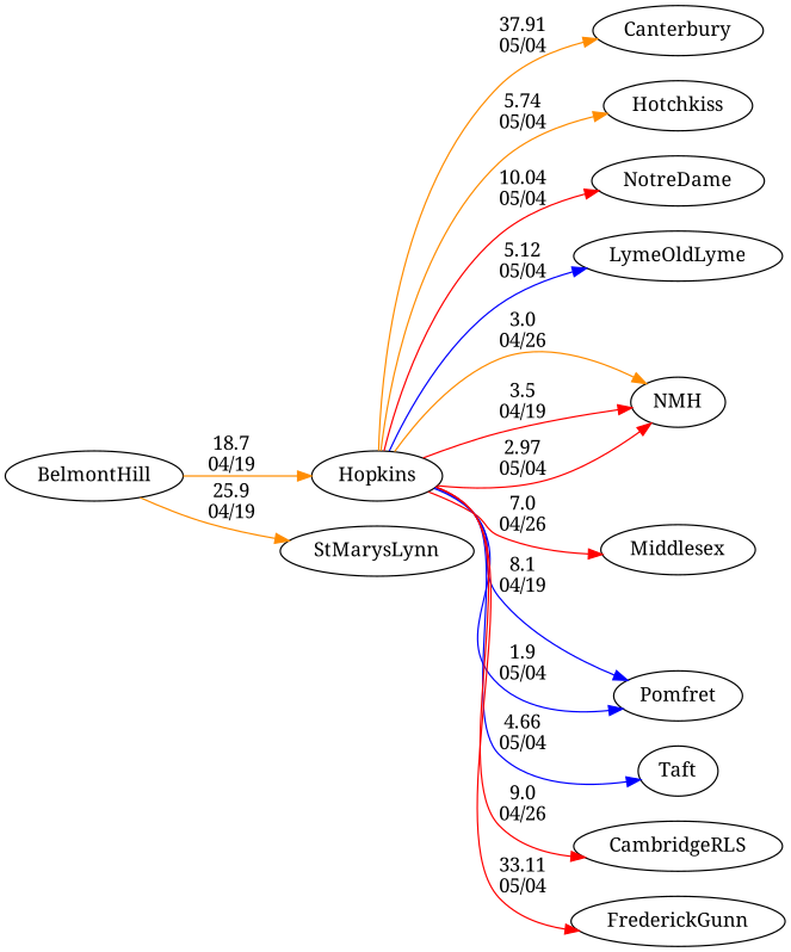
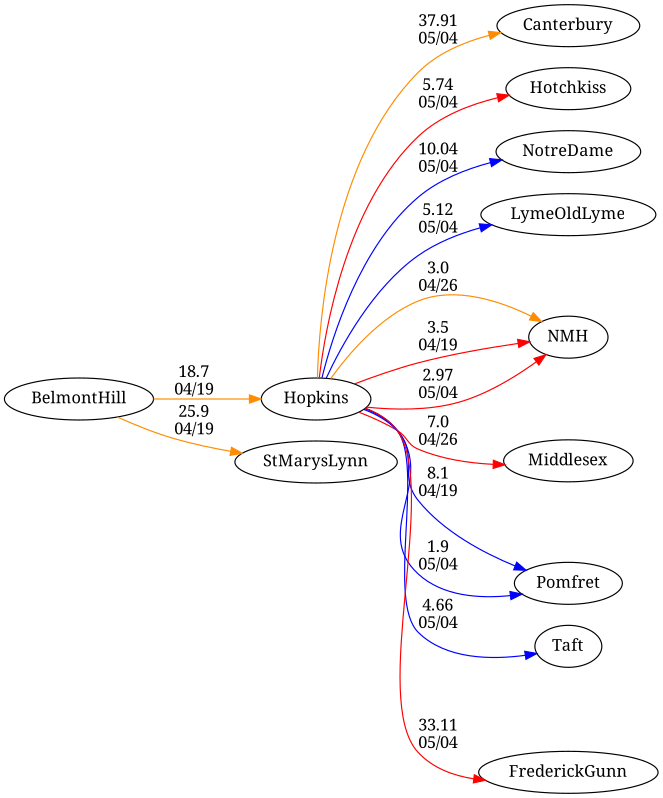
  digraph {
    fontname="Noto Serif"
    rankdir=LR
    node [fontname="Noto Serif"]
    edge [color=red fontname="Noto Serif" random=random weight=95]
    Hopkins
    Canterbury
    Hotchkiss
    NotreDame
    LymeOldLyme
    NMH
    Middlesex
    Pomfret
    Taft
-   CambridgeRLS
    FrederickGunn
    BelmontHill
    StMarysLynn
    Hopkins -> Canterbury [color=darkorange label="37.91\n05/04" weight=63]
-   Hopkins -> Hotchkiss [color=darkorange label="5.74\n05/04"]
-   Hopkins -> NotreDame [label="10.04\n05/04" weight=90]
+   Hopkins -> Hotchkiss [label="5.74\n05/04"]
+   Hopkins -> NotreDame [color=blue label="10.04\n05/04" weight=90]
    Hopkins -> LymeOldLyme [color=blue label="5.12\n05/04"]
    Hopkins -> NMH [color=darkorange label="3.0\n04/26" weight=97]
    Hopkins -> NMH [label="3.5\n04/19" weight=97]
    Hopkins -> NMH [label="2.97\n05/04" weight=98]
    Hopkins -> Middlesex [label="7.0\n04/26" weight=93]
    Hopkins -> Pomfret [color=blue label="8.1\n04/19" weight=92]
    Hopkins -> Pomfret [color=blue label="1.9\n05/04" weight=99]
    Hopkins -> Taft [color=blue label="4.66\n05/04" weight=96]
-   Hopkins -> CambridgeRLS [label="9.0\n04/26" weight=91]
    Hopkins -> FrederickGunn [label="33.11\n05/04" weight=67]
    BelmontHill -> Hopkins [color=darkorange label="18.7\n04/19" weight=82]
    BelmontHill -> StMarysLynn [color=darkorange label="25.9\n04/19" weight=75]
  }
